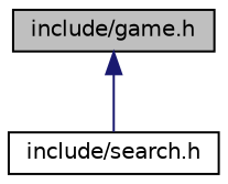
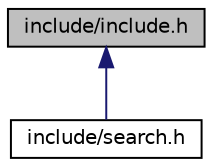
  digraph {
    node [color=black fontname=Helvetica fontsize=10 shape=record style=filled]
-   n1 [fillcolor=grey75 fontcolor=black height=0.2 label="include/game.h" width=0.4]
+   n1 [fillcolor=grey75 fontcolor=black height=0.2 label="include/include.h" width=0.4]
    n2 [fillcolor=white height=0.2 label="include/search.h" width=0.4]
    n1 -> n2 [color=midnightblue dir=back fontname=Helvetica fontsize=10 labelfontname=Helvetica labelfontsize=10 style=solid]
  }
